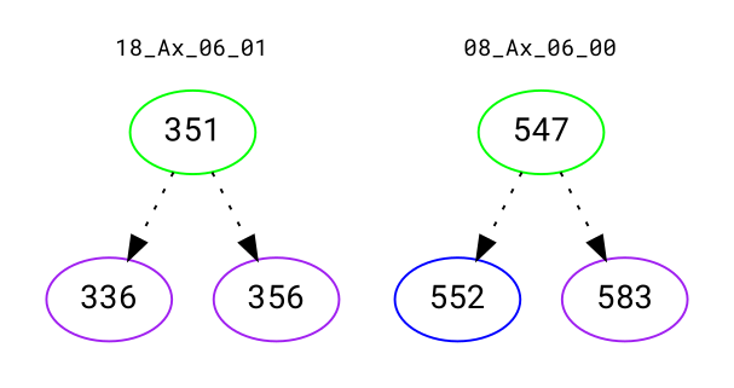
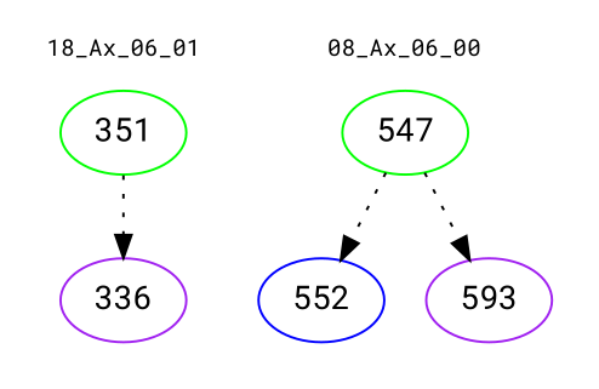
  digraph {
    fontname="Roboto Mono"
    node [color=purple fontname="Roboto Mono"]
    edge [color=black fontname="Roboto Mono" style=dotted]
    n1 [label=336]
    n2 [color=green label=351]
-   n3 [label=356]
    n4 [color=blue label=552]
    n5 [color=green label=547]
-   n6 [label=583]
+   n6 [label=593]
    subgraph cluster_1 {
      color=white
      fontsize=10
      label="18_Ax_06_01"
      n1
      n2
-     n3
    }
    subgraph cluster_2 {
      color=white
      fontsize=10
      label="08_Ax_06_00"
      n4
      n5
      n6
    }
    n2 -> n1
-   n2 -> n3
    n5 -> n4
    n5 -> n6
  }
